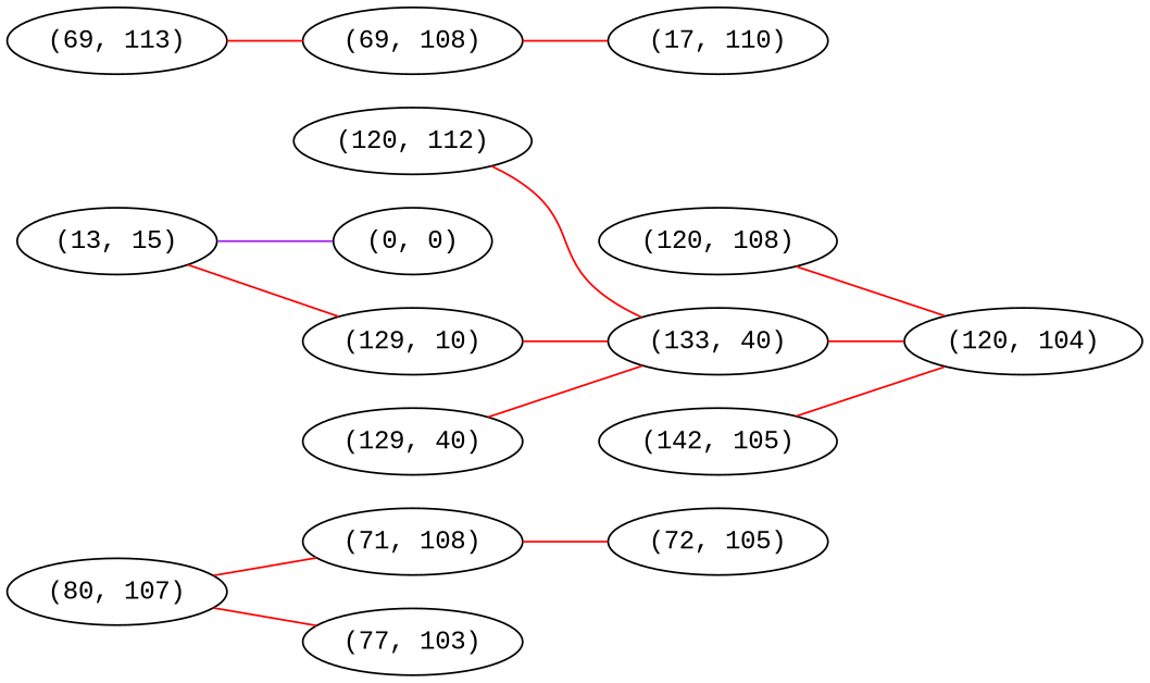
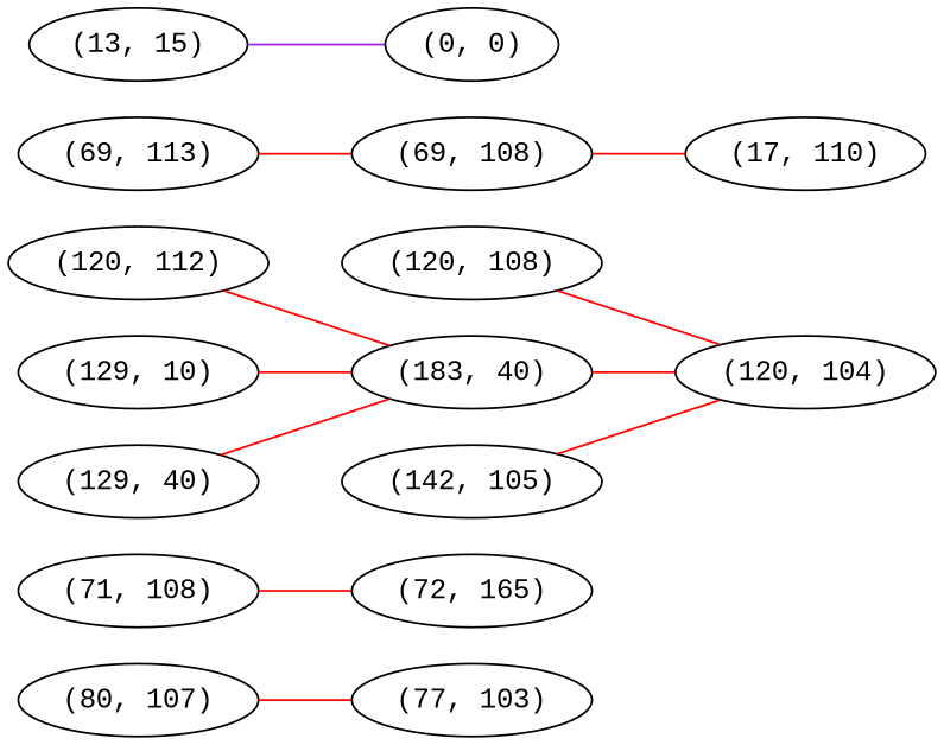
  graph {
    fontname="Liberation Mono"
    rankdir=LR
    node [fontname="Liberation Mono"]
    edge [color=red fontname="Liberation Mono" weight=1]
    "(80, 107)"
    "(71, 108)"
    "(77, 103)"
-   "(72, 105)"
+   "(72, 105)" [label="(72, 165)"]
    n5 [label="(120, 104)"]
    "(120, 108)"
    "(120, 112)"
-   "(133, 40)"
+   "(133, 40)" [label="(183, 40)"]
    "(69, 108)"
    "(17, 110)"
    "(69, 113)"
    "(13, 15)"
    "(0, 0)"
    "(129, 10)"
    "(129, 40)"
    "(142, 105)"
-   "(80, 107)" -- "(71, 108)"
    "(80, 107)" -- "(77, 103)"
    "(71, 108)" -- "(72, 105)"
    "(120, 108)" -- n5
    "(120, 112)" -- "(133, 40)"
    "(133, 40)" -- n5
    "(69, 108)" -- "(17, 110)"
    "(69, 113)" -- "(69, 108)"
    "(13, 15)" -- "(0, 0)" [color=purple weight=4]
-   "(13, 15)" -- "(129, 10)"
    "(129, 10)" -- "(133, 40)"
    "(129, 40)" -- "(133, 40)"
    "(142, 105)" -- n5
  }
